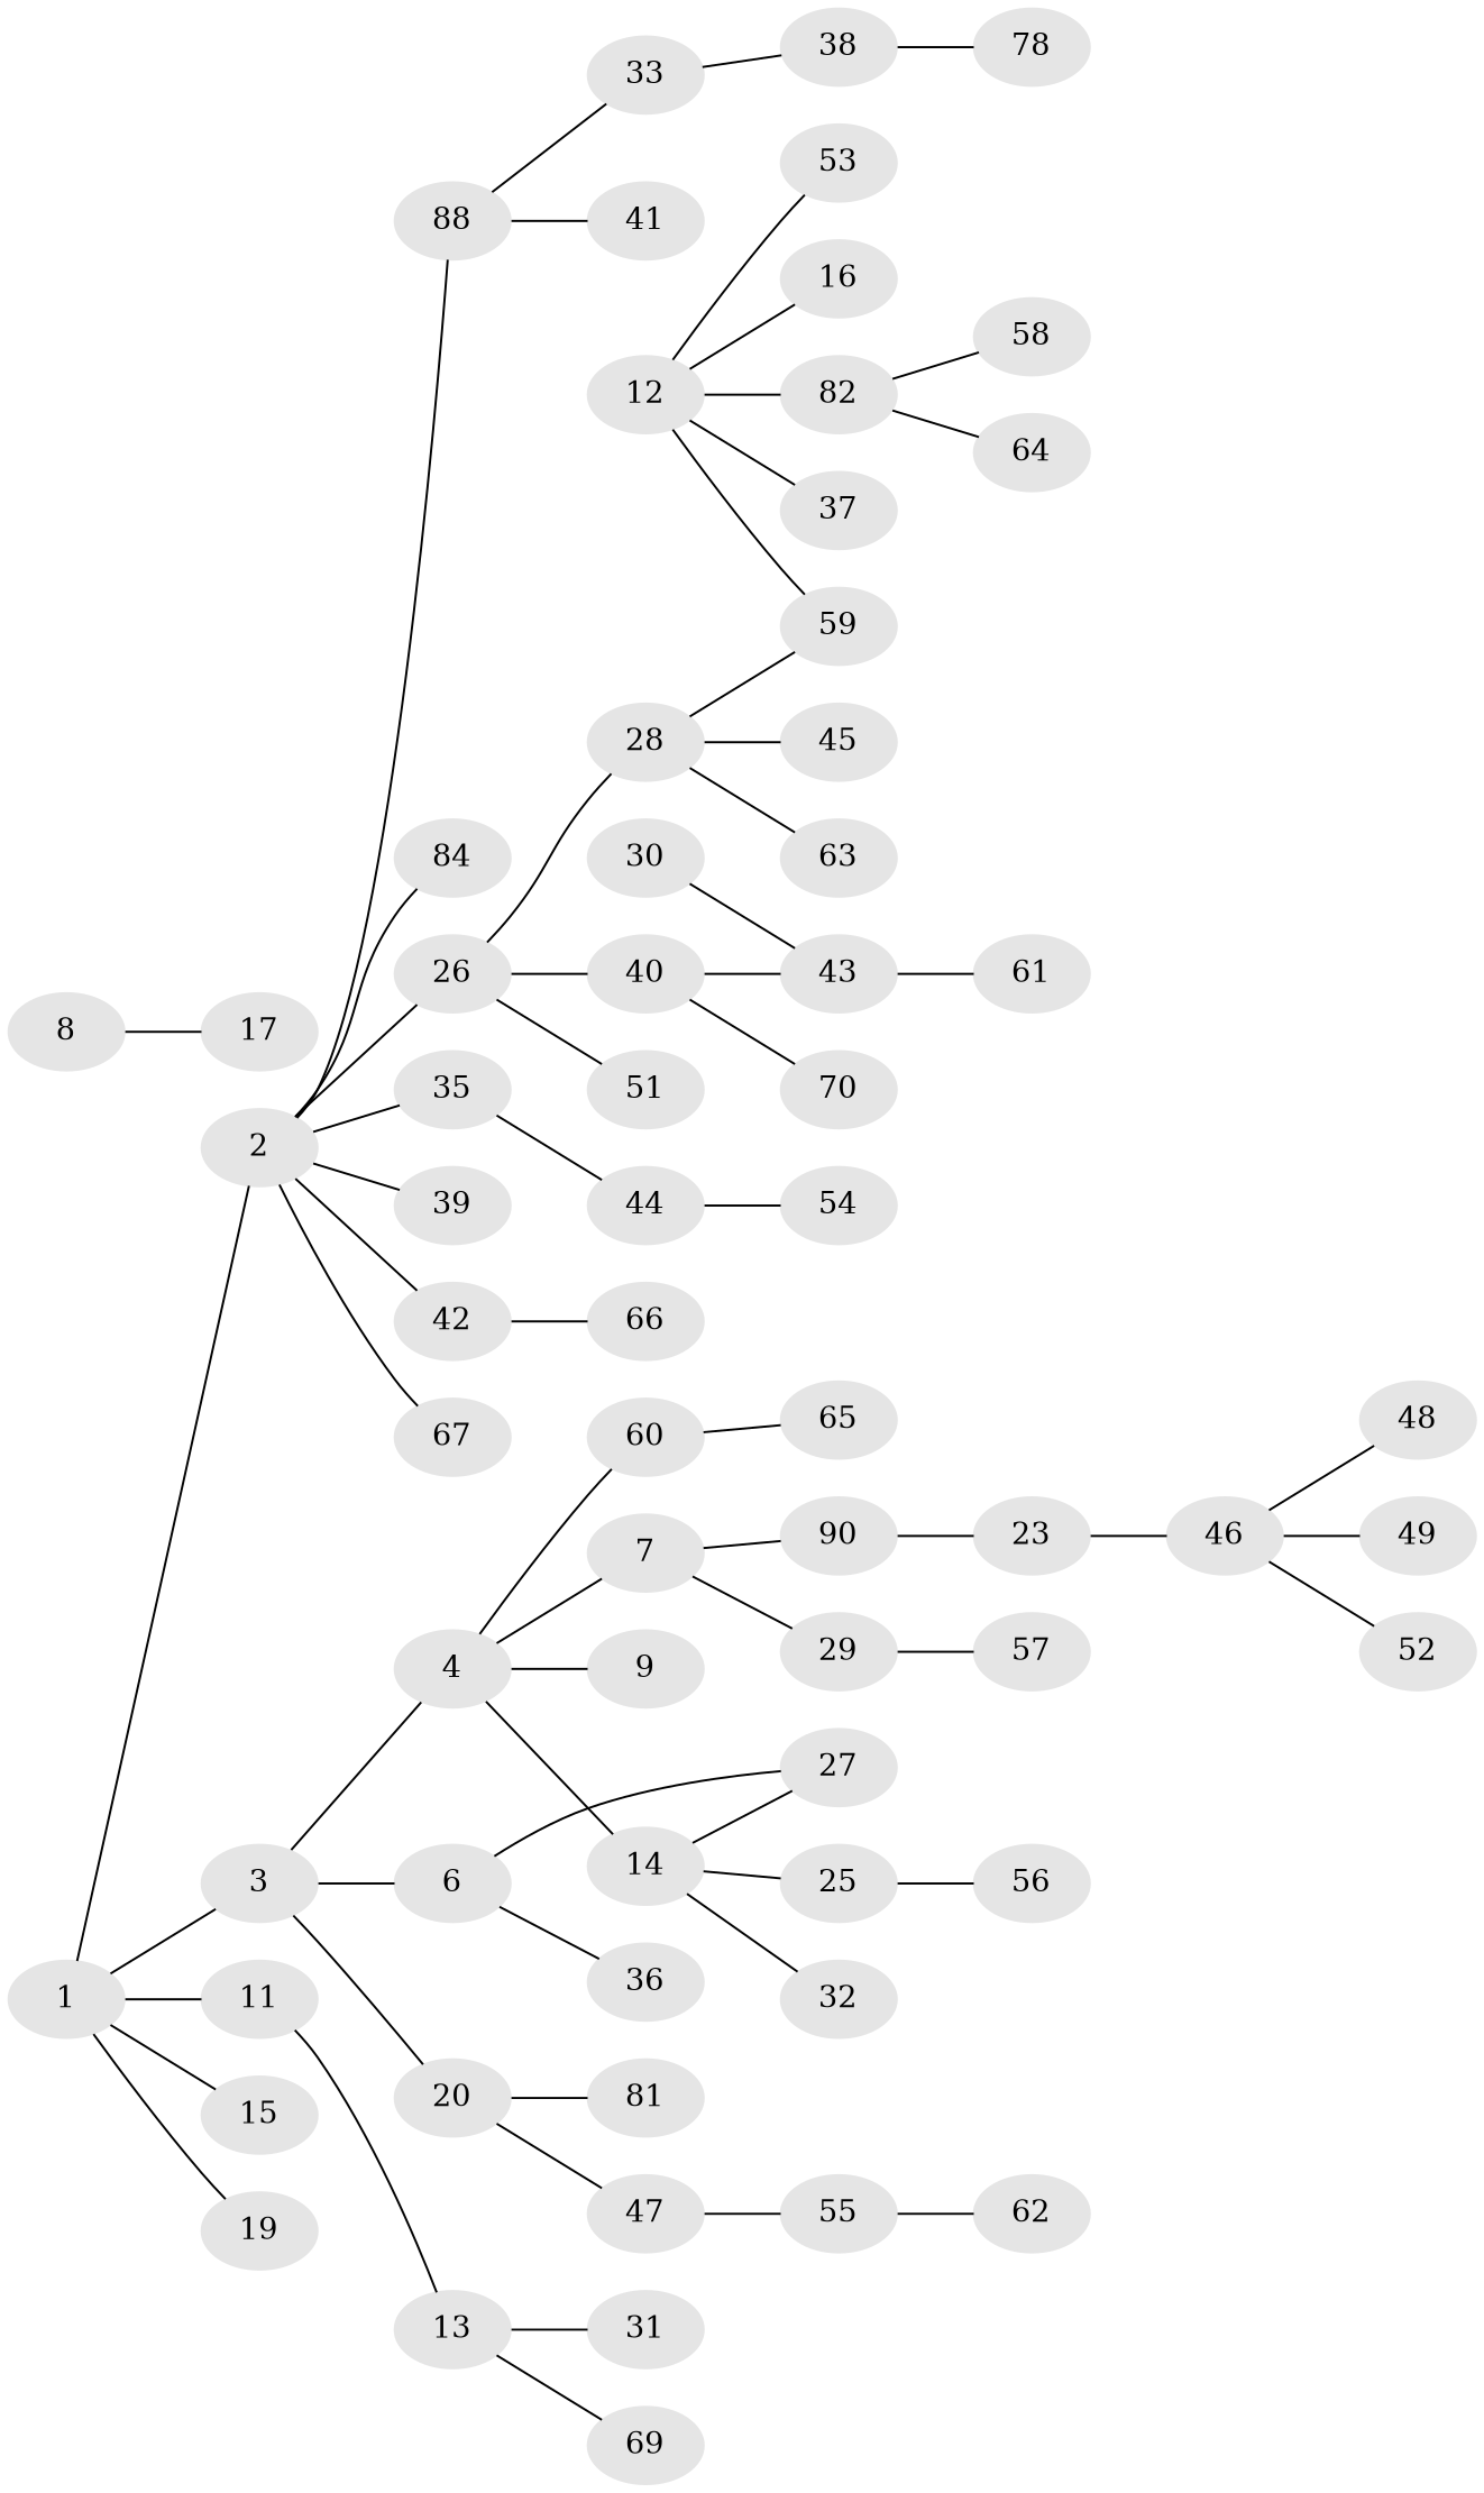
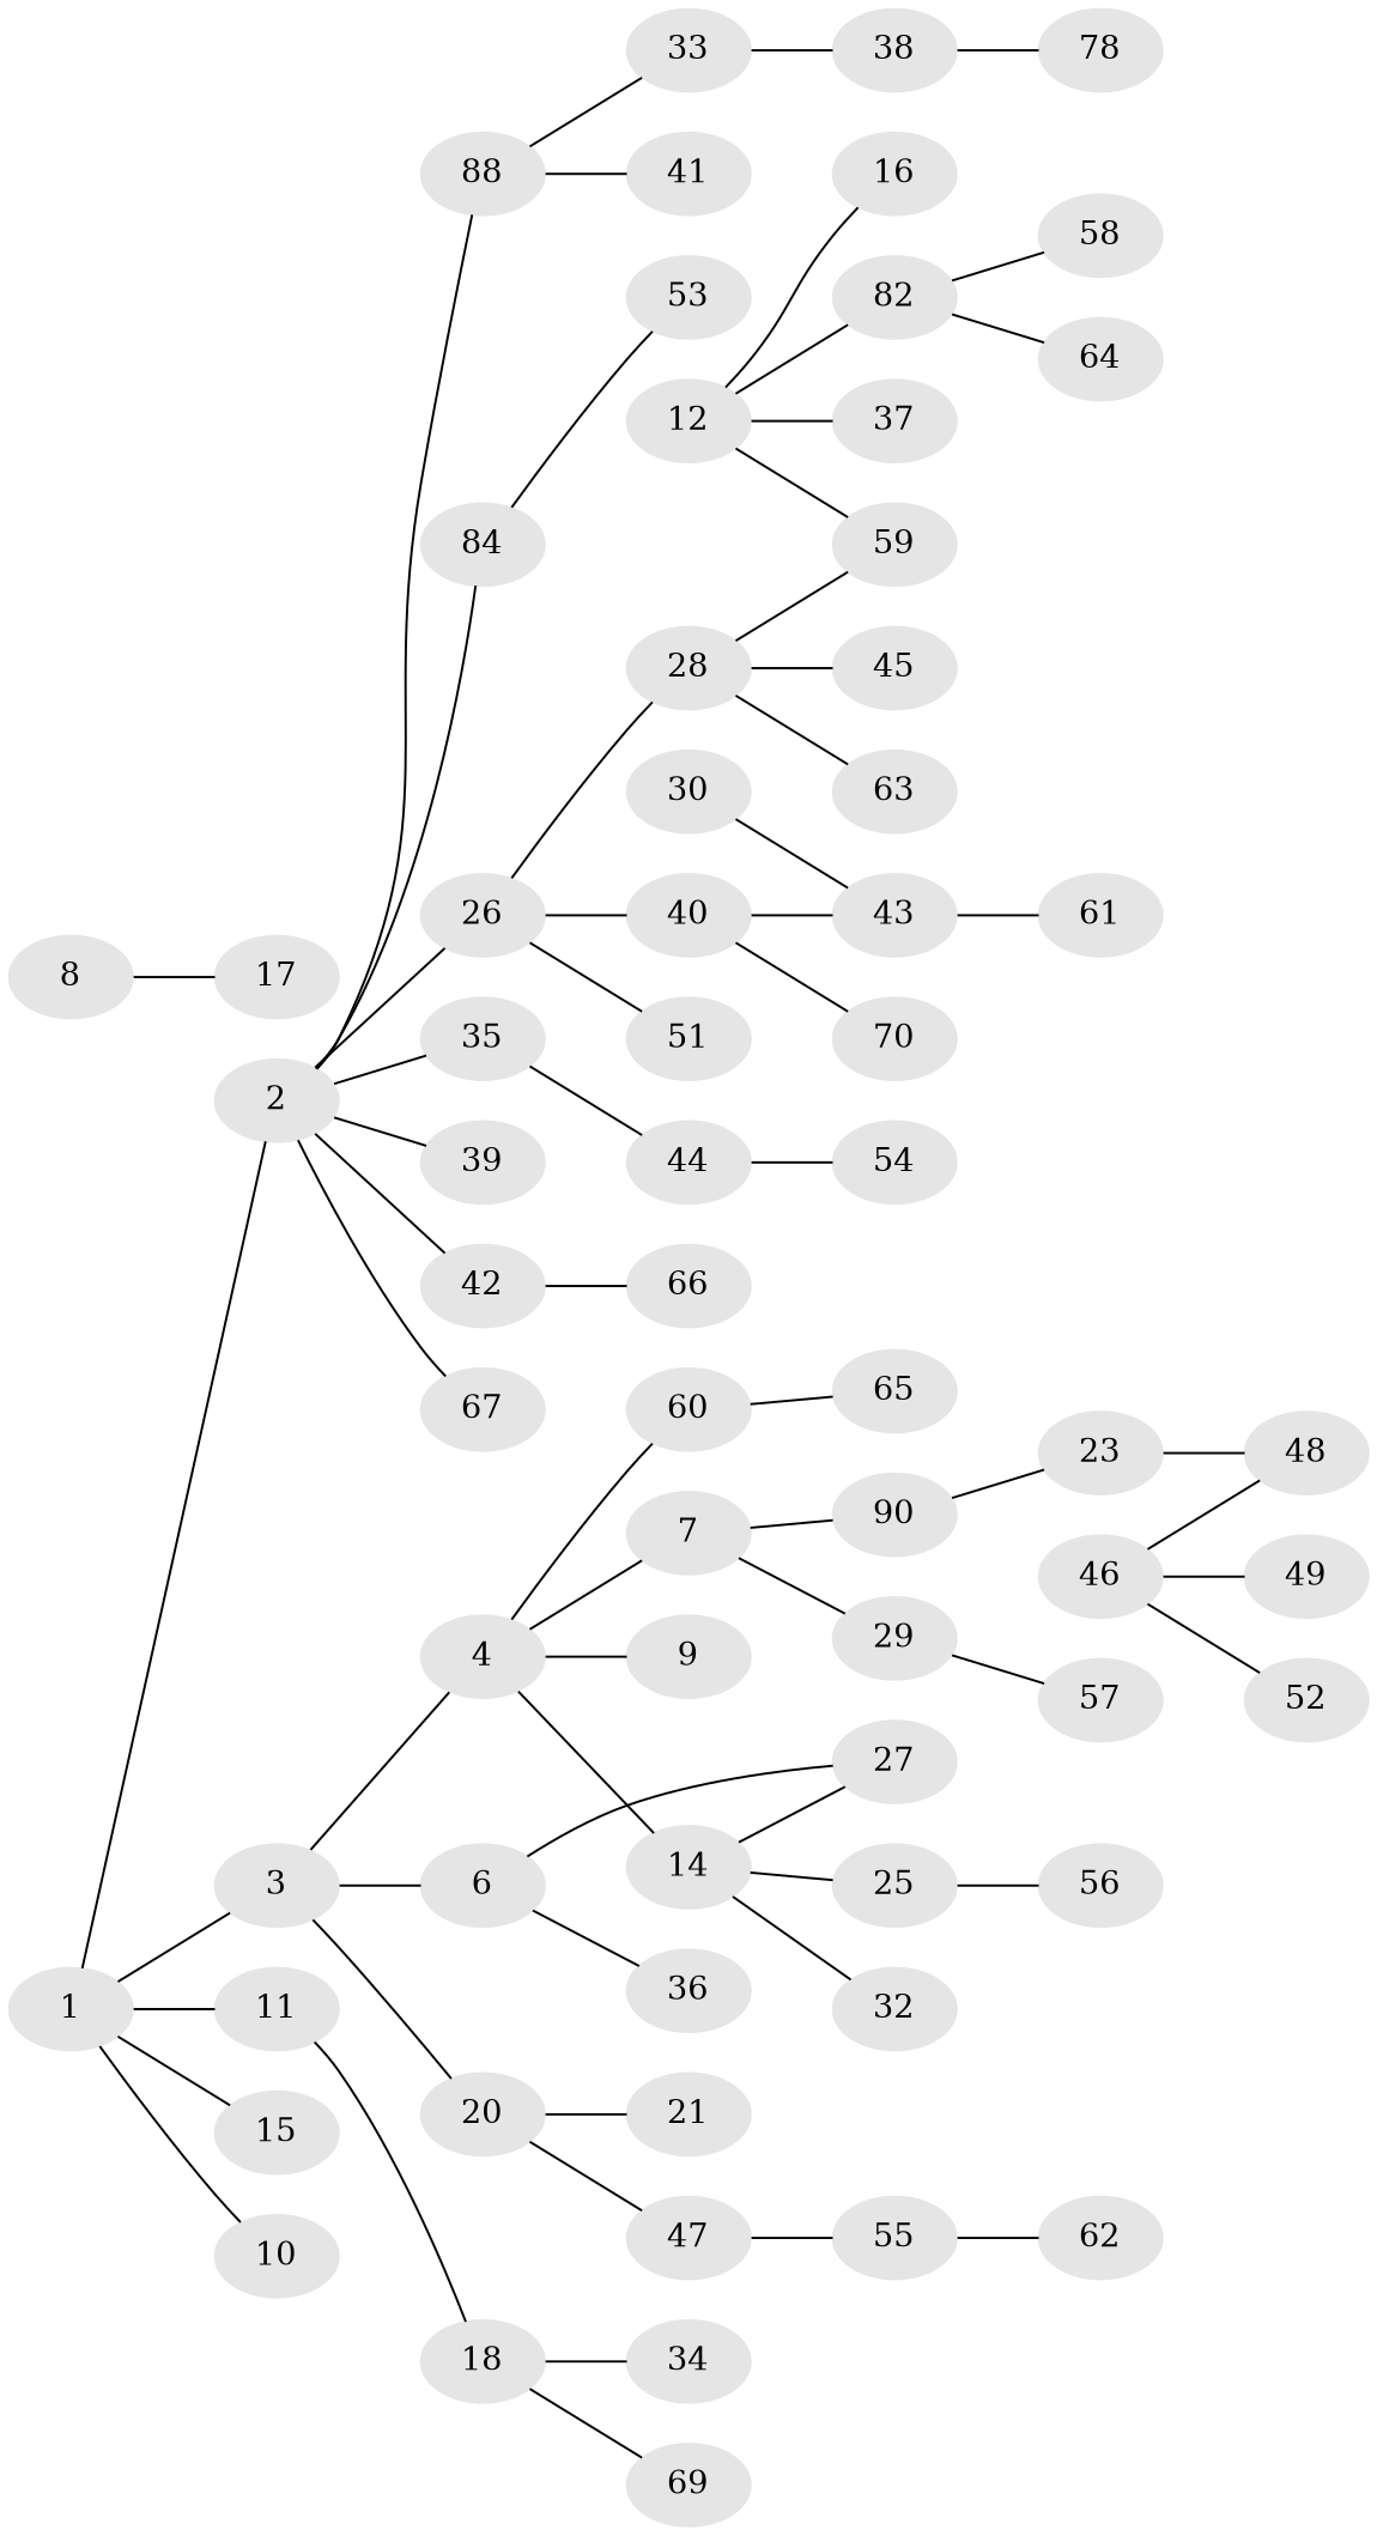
  graph {
    rankdir=LR
    node [color=gray90 style=filled]
    1
    2
    3
    11
    15
-   19
+   19 [label=10]
    n7 [label=88]
    n8 [label=84]
    26
    35
    39
    42
    67
    4
    6
    20
-   13
+   13 [label=18]
    60
    65
    33
    41
    53
    28
    40
    51
    44
    66
    7
    9
    14
    27
    36
-   21 [label=81]
+   21
    47
    n35 [label=90]
    29
    25
    32
    8
    17
    12
    16
    n43 [label=82]
    37
    59
    23
    57
    46
-   31
+   31 [label=34]
    69
    58
    64
    56
    38
    55
    30
    43
    48
    49
    52
    45
    63
    70
    61
    n65 [label=78]
    54
    62
    1 -- 2
    1 -- 3
    1 -- 11
    1 -- 15
    1 -- 19
    2 -- n7
    2 -- n8
    2 -- 26
    2 -- 35
    2 -- 39
    2 -- 42
    2 -- 67
    3 -- 4
    3 -- 6
    3 -- 20
    11 -- 13
    n7 -- 33
    n7 -- 41
-   12 -- 53
+   n8 -- 53
    26 -- 28
    26 -- 40
    26 -- 51
    35 -- 44
    42 -- 66
    4 -- 60
    4 -- 7
    4 -- 9
    4 -- 14
    6 -- 27
    6 -- 36
    20 -- 21
    20 -- 47
    13 -- 31
    13 -- 69
    60 -- 65
    33 -- 38
    28 -- 59
    28 -- 45
    28 -- 63
    40 -- 43
    40 -- 70
    44 -- 54
    7 -- n35
    7 -- 29
    14 -- 27
    14 -- 25
    14 -- 32
    47 -- 55
    n35 -- 23
    29 -- 57
    25 -- 56
    8 -- 17
    12 -- 16
    12 -- n43
    12 -- 37
    12 -- 59
    n43 -- 58
    n43 -- 64
-   23 -- 46
+   23 -- 48
    46 -- 48
    46 -- 49
    46 -- 52
    38 -- n65
    55 -- 62
    30 -- 43
    43 -- 61
  }
